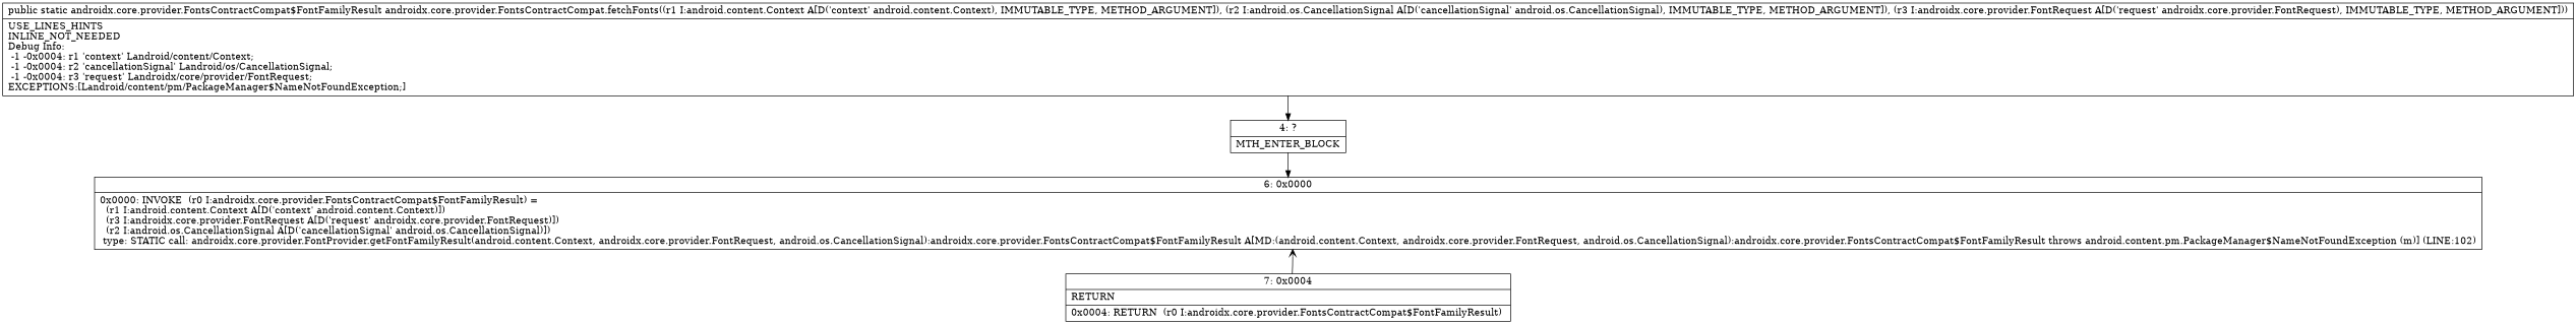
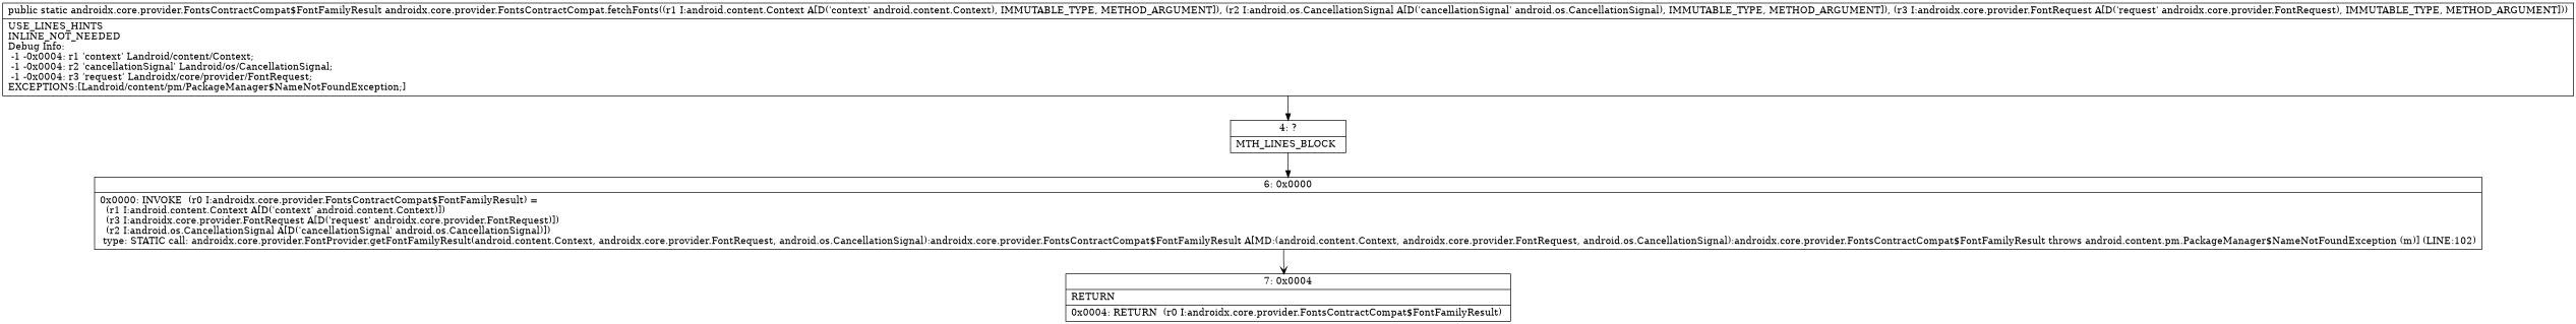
  digraph {
    node [shape=record]
    edge [arrowhead=normal]
-   n1 [label="{4\:\ ?|MTH_ENTER_BLOCK\l}"]
+   n1 [label="{4\:\ ?|MTH_LINES_BLOCK\l}"]
    n2 [label="{6\:\ 0x0000|0x0000: INVOKE  (r0 I:androidx.core.provider.FontsContractCompat$FontFamilyResult) = \l  (r1 I:android.content.Context A[D('context' android.content.Context)])\l  (r3 I:androidx.core.provider.FontRequest A[D('request' androidx.core.provider.FontRequest)])\l  (r2 I:android.os.CancellationSignal A[D('cancellationSignal' android.os.CancellationSignal)])\l type: STATIC call: androidx.core.provider.FontProvider.getFontFamilyResult(android.content.Context, androidx.core.provider.FontRequest, android.os.CancellationSignal):androidx.core.provider.FontsContractCompat$FontFamilyResult A[MD:(android.content.Context, androidx.core.provider.FontRequest, android.os.CancellationSignal):androidx.core.provider.FontsContractCompat$FontFamilyResult throws android.content.pm.PackageManager$NameNotFoundException (m)] (LINE:102)\l}"]
    n3 [label="{7\:\ 0x0004|RETURN\l|0x0004: RETURN  (r0 I:androidx.core.provider.FontsContractCompat$FontFamilyResult) \l}"]
    n4 [label="{public static androidx.core.provider.FontsContractCompat$FontFamilyResult androidx.core.provider.FontsContractCompat.fetchFonts((r1 I:android.content.Context A[D('context' android.content.Context), IMMUTABLE_TYPE, METHOD_ARGUMENT]), (r2 I:android.os.CancellationSignal A[D('cancellationSignal' android.os.CancellationSignal), IMMUTABLE_TYPE, METHOD_ARGUMENT]), (r3 I:androidx.core.provider.FontRequest A[D('request' androidx.core.provider.FontRequest), IMMUTABLE_TYPE, METHOD_ARGUMENT]))  | USE_LINES_HINTS\lINLINE_NOT_NEEDED\lDebug Info:\l  \-1 \-0x0004: r1 'context' Landroid\/content\/Context;\l  \-1 \-0x0004: r2 'cancellationSignal' Landroid\/os\/CancellationSignal;\l  \-1 \-0x0004: r3 'request' Landroidx\/core\/provider\/FontRequest;\lEXCEPTIONS:[Landroid\/content\/pm\/PackageManager$NameNotFoundException;]\l}"]
    n1 -> n2
-   n3 -> n2 [arrowhead=vee]
+   n2 -> n3 [arrowhead=vee]
    n4 -> n1
  }
